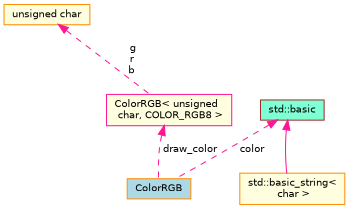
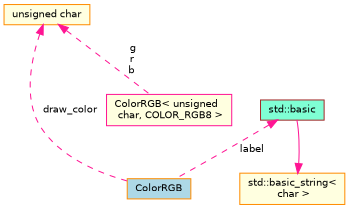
  digraph {
    fontname="DejaVu Sans"
    node [color=darkorange fillcolor=lightyellow fontname="DejaVu Sans" fontsize=10 shape=record style=filled]
    edge [color=deeppink dir=back fontname="DejaVu Sans" fontsize=10 labelfontname=Helvetica labelfontsize=10 style=dashed]
    n1 [fillcolor=lightblue fontcolor=black height=0.2 label=ColorRGB width=0.4]
    n2 [color=deeppink height=0.2 label="ColorRGB\< unsigned\l char, COLOR_RGB8 \>" width=0.4]
    n3 [height=0.2 label="unsigned char" width=0.4]
    n4 [color=brown fillcolor=aquamarine height=0.2 label="std::basic" width=0.4]
    n5 [height=0.2 label="std::basic_string\<\l char \>" width=0.4]
-   n2 -> n1 [label=" draw_color"]
+   n3 -> n1 [label=" draw_color"]
    n3 -> n2 [label=" g\nr\nb"]
-   n4 -> n1 [label=" color"]
-   n4 -> n5 [style=solid]
+   n4 -> n1 [label=" label"]
+   n5 -> n4 [style=solid]
  }
